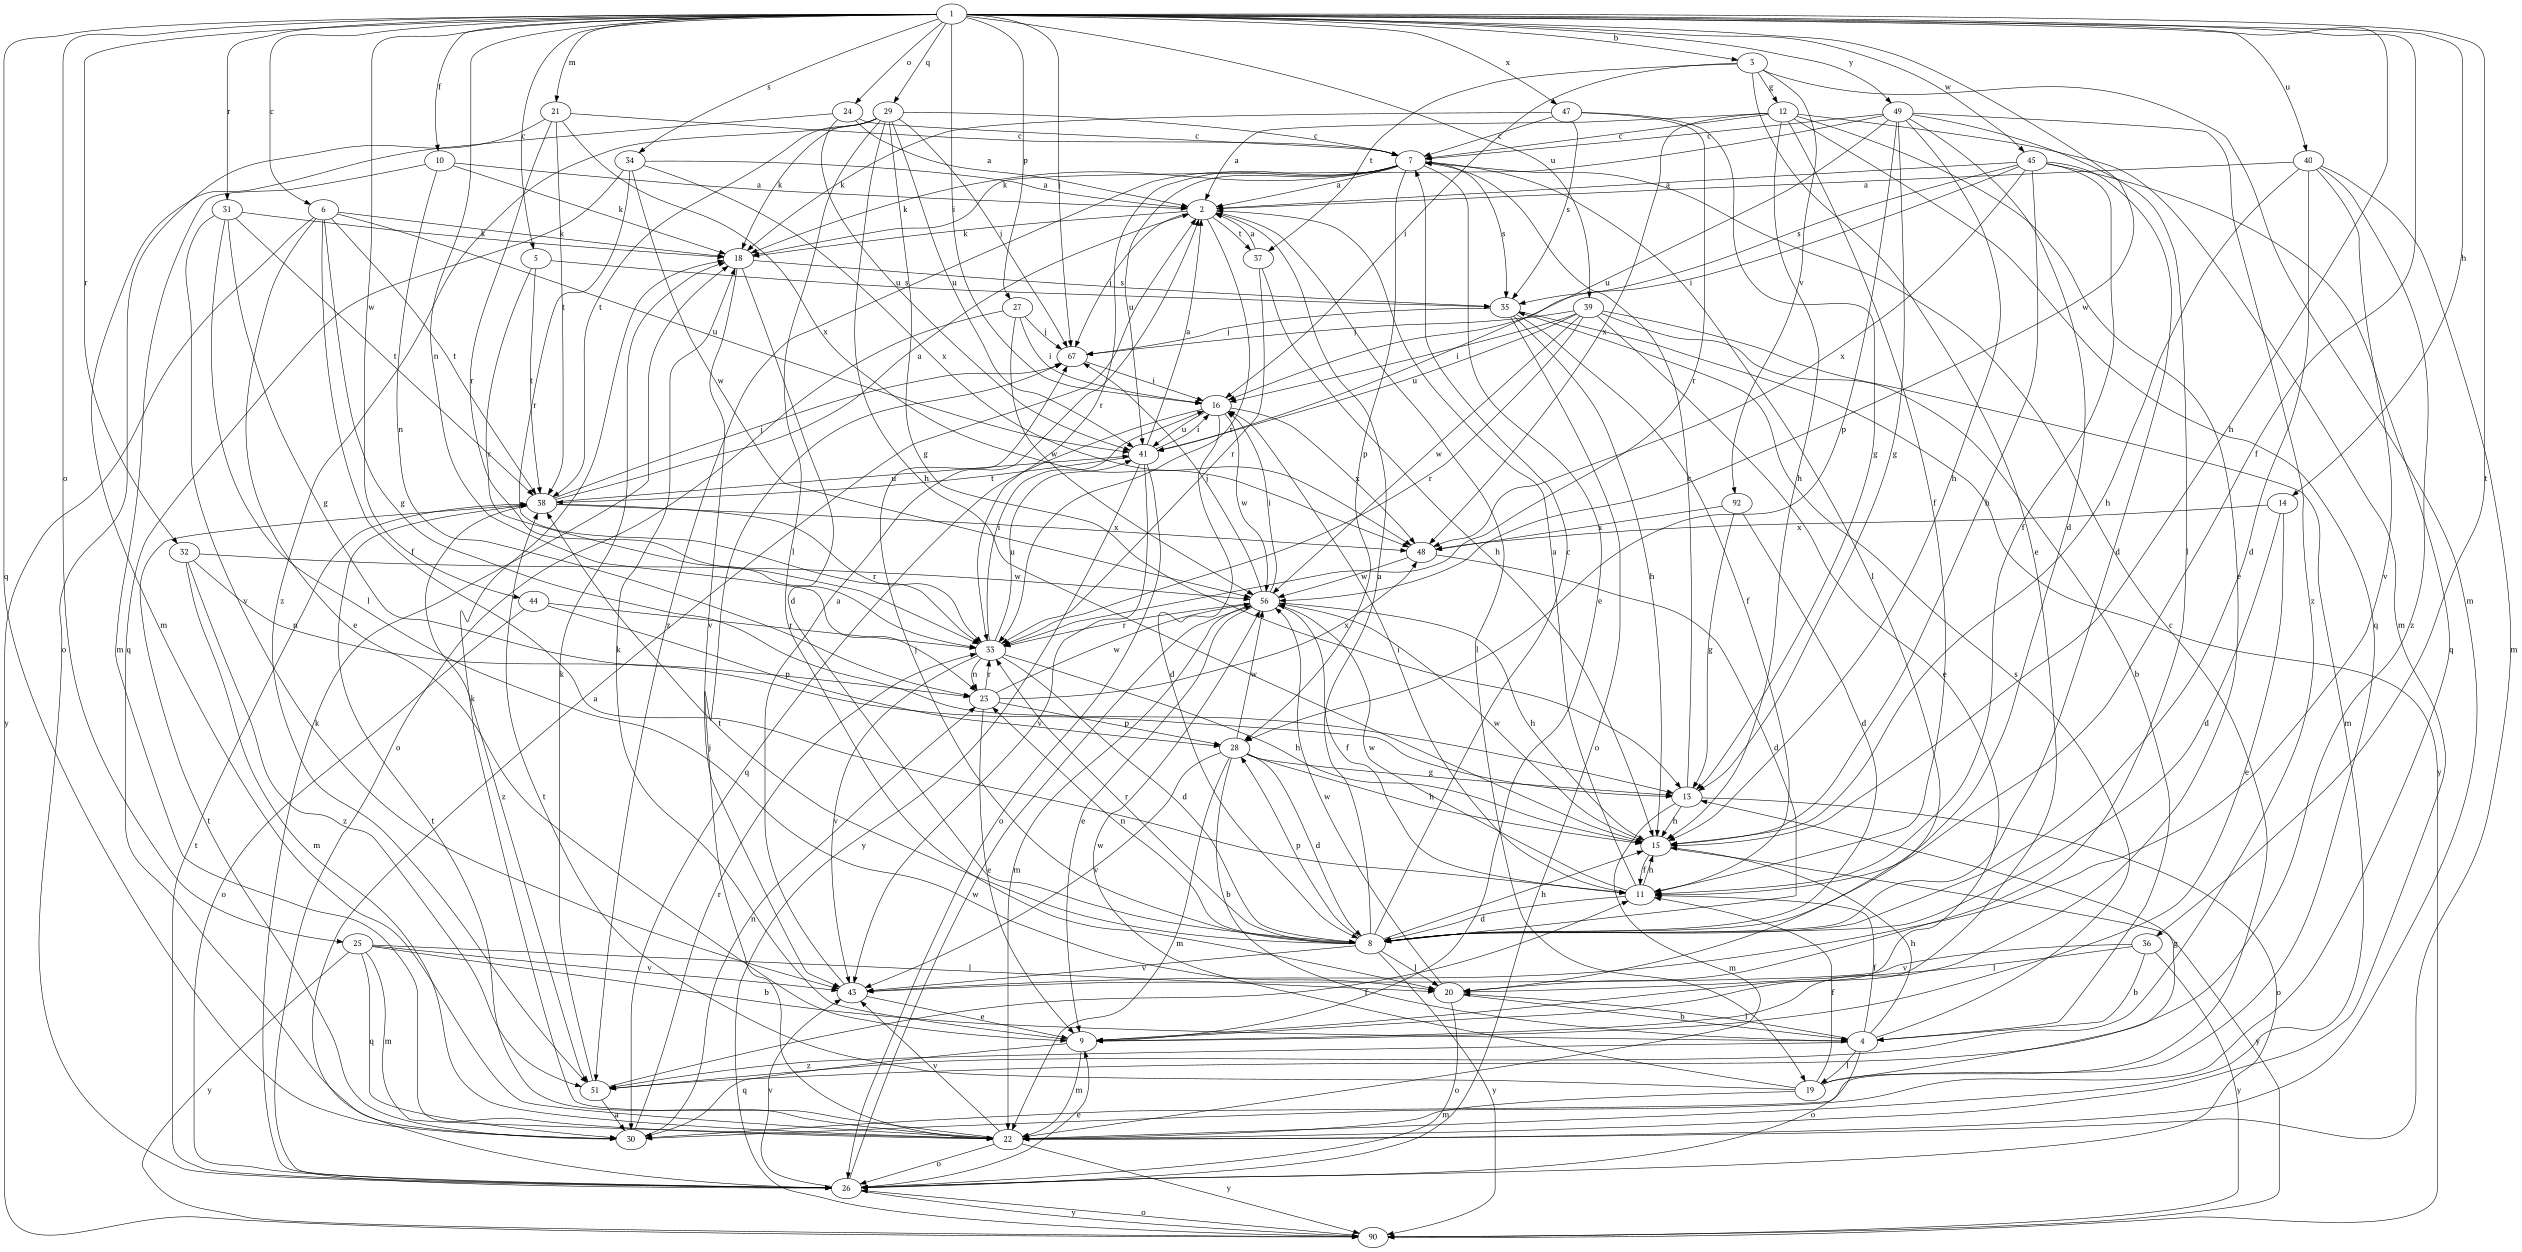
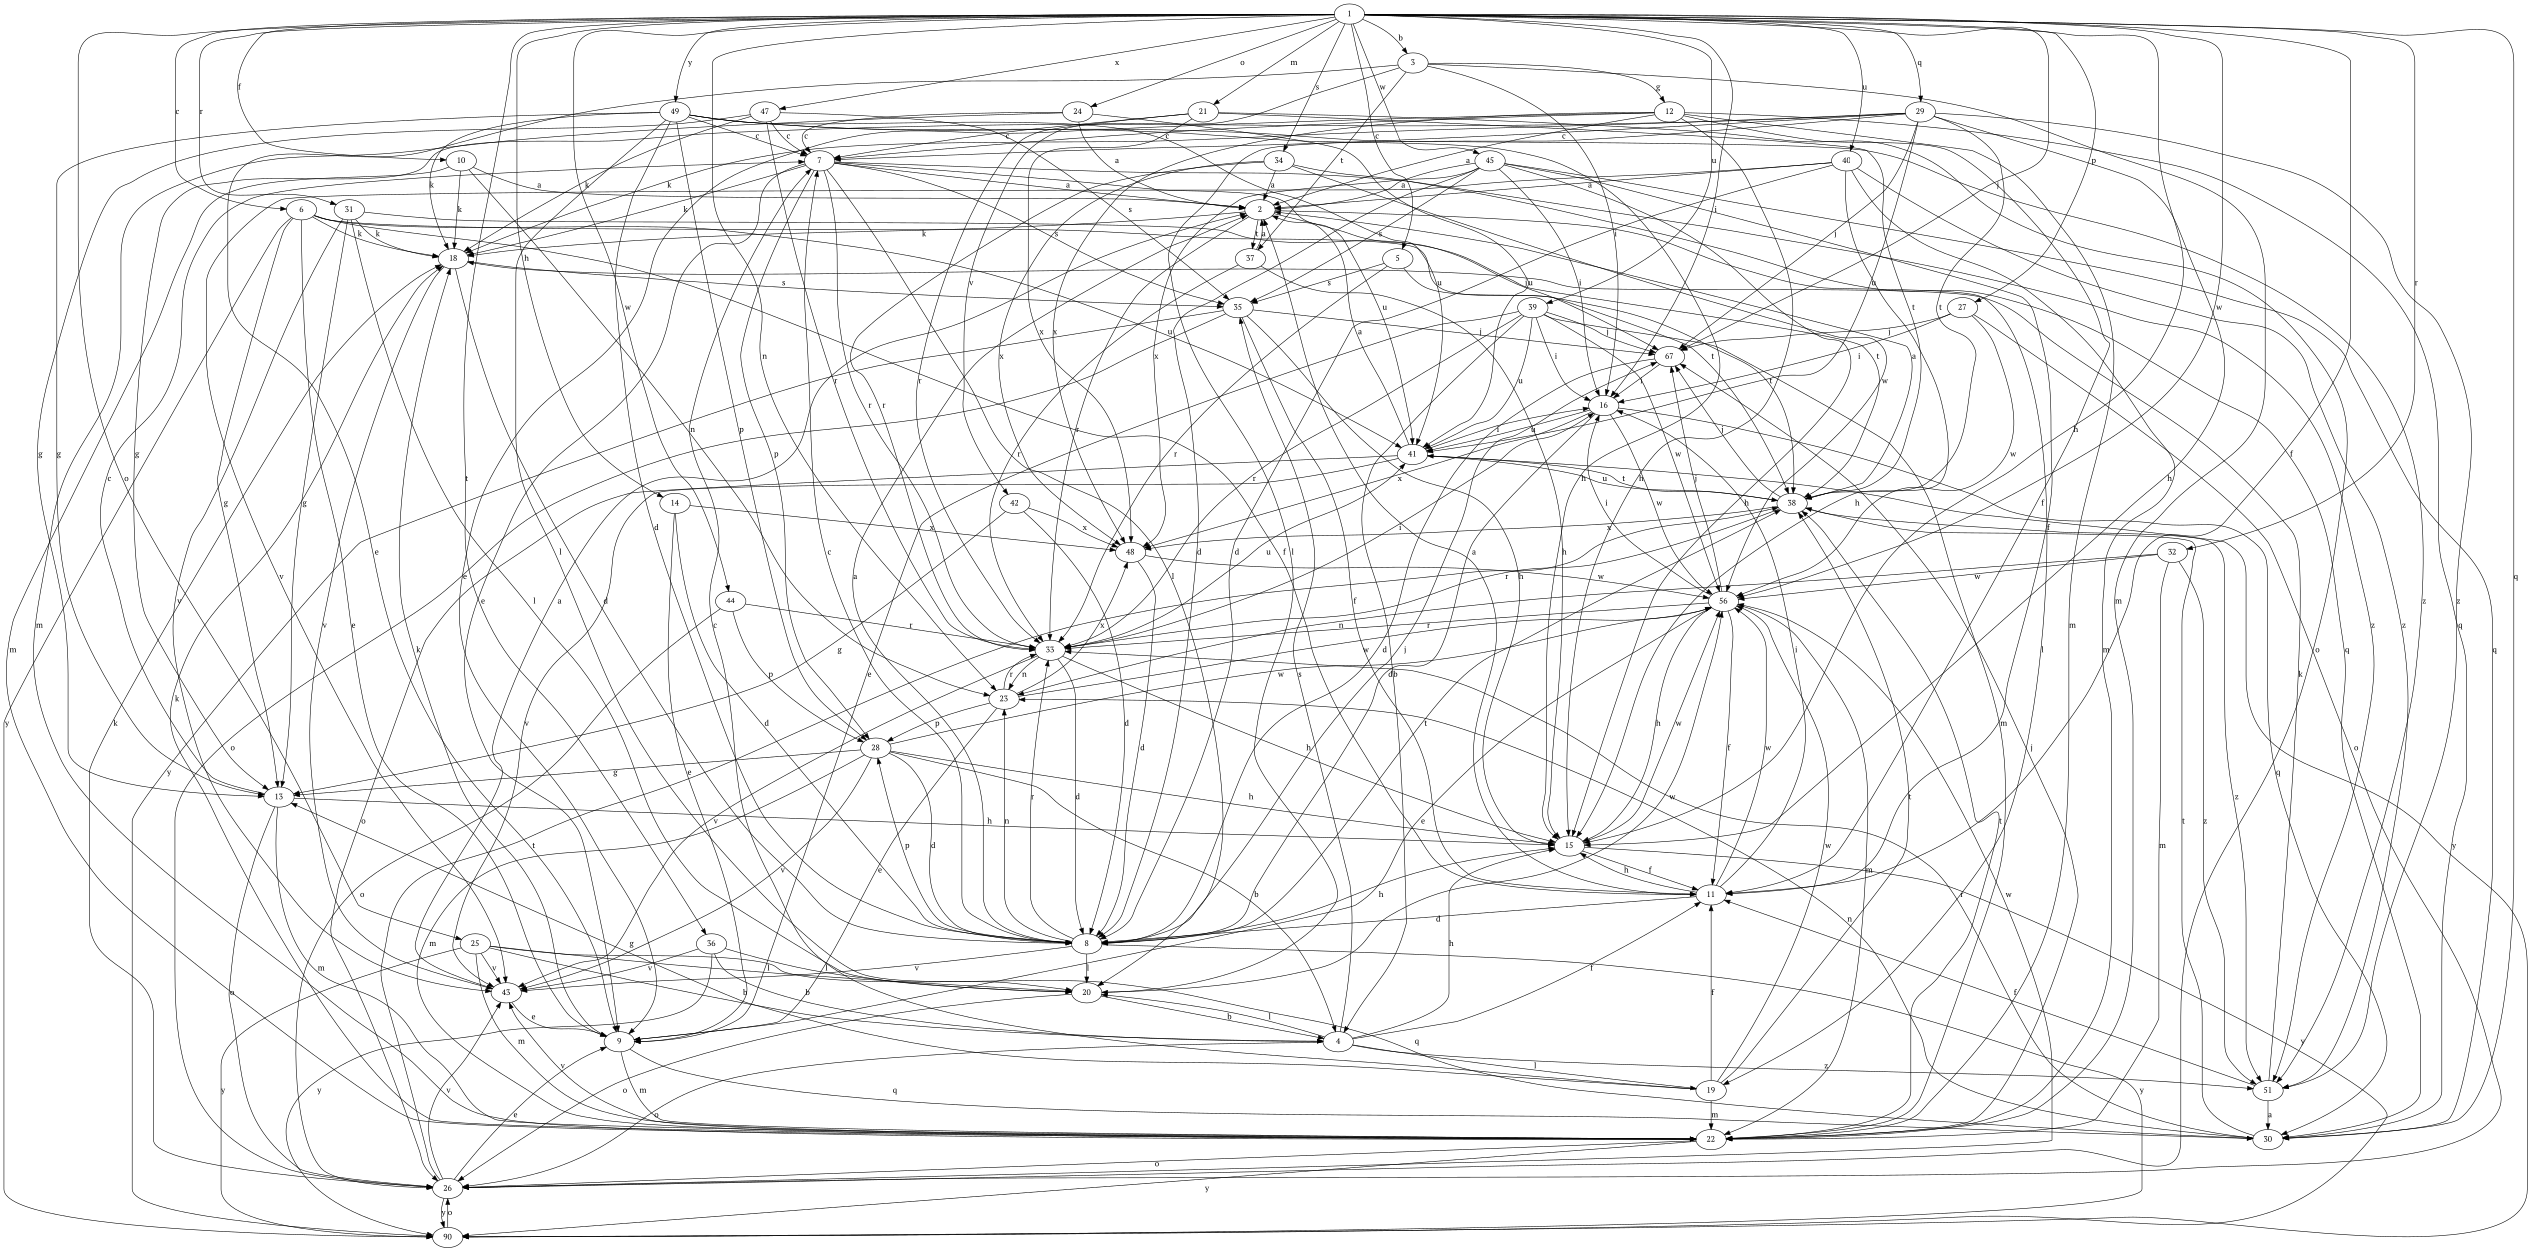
  strict digraph {
    fontname="PT Serif"
    node [fontname="PT Serif"]
    edge [fontname="PT Serif"]
    7
    2
    41
    20
    28
    18
    33
    9
    35
    51
    37
    19
    n13 [label=67]
    43
    n15 [label=90]
    16
    26
    38
    n19 [label=56]
    4
    8
    15
    22
    13
    23
    30
    11
    48
    10
    12
    24
    34
    40
    45
    1
    3
    25
    36
    39
    5
    6
    21
    29
    47
    49
    14
    31
    27
    32
    44
-   42 [label=92]
+   42
    7 -> 2 [label=a]
    7 -> 41 [label=u]
    7 -> 20 [label=l]
    7 -> 28 [label=p]
    7 -> 18 [label=k]
    7 -> 33 [label=r]
    7 -> 9 [label=e]
    7 -> 35 [label=s]
    7 -> 51 [label=z]
    2 -> 18 [label=k]
    2 -> 33 [label=r]
    2 -> 37 [label=t]
    2 -> 19 [label=l]
    2 -> n13 [label=j]
    41 -> 2 [label=a]
    41 -> 43 [label=v]
    41 -> n15 [label=y]
    41 -> 16 [label=i]
    41 -> 26 [label=o]
    41 -> 38 [label=t]
    20 -> 26 [label=o]
    20 -> n19 [label=w]
    20 -> 4 [label=b]
    28 -> 43 [label=v]
    28 -> n19 [label=w]
    28 -> 4 [label=b]
    28 -> 8 [label=d]
    28 -> 15 [label=h]
    28 -> 22 [label=m]
    28 -> 13 [label=g]
    18 -> 35 [label=s]
    18 -> 43 [label=v]
    18 -> 8 [label=d]
    33 -> 41 [label=u]
    33 -> 43 [label=v]
    33 -> 16 [label=i]
    33 -> 8 [label=d]
    33 -> 15 [label=h]
    33 -> 23 [label=n]
    9 -> 18 [label=k]
    9 -> 22 [label=m]
    9 -> 30 [label=q]
    35 -> n13 [label=j]
    35 -> n15 [label=y]
    35 -> 26 [label=o]
    35 -> 15 [label=h]
    35 -> 11 [label=f]
    51 -> 18 [label=k]
    51 -> 30 [label=a]
    51 -> 11 [label=f]
    37 -> 2 [label=a]
    37 -> 33 [label=r]
    37 -> 15 [label=h]
    19 -> 7 [label=c]
    19 -> 38 [label=t]
    19 -> n19 [label=w]
    19 -> 22 [label=m]
    19 -> 13 [label=g]
    19 -> 11 [label=f]
    n13 -> 16 [label=i]
+   n13 -> 8 [label=d]
    43 -> 2 [label=a]
    43 -> 9 [label=e]
    n15 -> 26 [label=o]
    16 -> 41 [label=u]
    16 -> n19 [label=w]
    16 -> 8 [label=d]
    16 -> 30 [label=q]
    16 -> 48 [label=x]
-   26 -> 2 [label=a]
    26 -> 18 [label=k]
    26 -> 9 [label=e]
    26 -> 43 [label=v]
    26 -> n15 [label=y]
    26 -> 38 [label=t]
    26 -> n19 [label=w]
    38 -> 2 [label=a]
    38 -> 41 [label=u]
    38 -> 33 [label=r]
    38 -> 51 [label=z]
    38 -> n13 [label=j]
    38 -> 48 [label=x]
    n19 -> 33 [label=r]
    n19 -> 9 [label=e]
    n19 -> n13 [label=j]
    n19 -> 16 [label=i]
    n19 -> 15 [label=h]
    n19 -> 22 [label=m]
    n19 -> 11 [label=f]
    4 -> 20 [label=l]
    4 -> 35 [label=s]
    4 -> 51 [label=z]
    4 -> 19 [label=l]
    4 -> 26 [label=o]
    4 -> 15 [label=h]
    4 -> 11 [label=f]
    8 -> 7 [label=c]
    8 -> 2 [label=a]
    8 -> 20 [label=l]
    8 -> 28 [label=p]
    8 -> 33 [label=r]
    8 -> n13 [label=j]
    8 -> 43 [label=v]
    8 -> n15 [label=y]
    8 -> 38 [label=t]
    8 -> 15 [label=h]
    8 -> 23 [label=n]
    15 -> n15 [label=y]
    15 -> n19 [label=w]
    15 -> 11 [label=f]
    22 -> 18 [label=k]
    22 -> n13 [label=j]
    22 -> 43 [label=v]
    22 -> n15 [label=y]
    22 -> 26 [label=o]
    22 -> 38 [label=t]
    13 -> 7 [label=c]
    13 -> 26 [label=o]
    13 -> 15 [label=h]
    13 -> 22 [label=m]
    23 -> 28 [label=p]
    23 -> 33 [label=r]
    23 -> 9 [label=e]
    23 -> n19 [label=w]
    23 -> 48 [label=x]
    30 -> 33 [label=r]
    30 -> 38 [label=t]
    30 -> 23 [label=n]
    11 -> 2 [label=a]
    11 -> 16 [label=i]
    11 -> n19 [label=w]
    11 -> 8 [label=d]
    11 -> 15 [label=h]
    48 -> n19 [label=w]
    48 -> 8 [label=d]
    10 -> 2 [label=a]
    10 -> 18 [label=k]
    10 -> 22 [label=m]
    10 -> 23 [label=n]
    12 -> 7 [label=c]
    12 -> 2 [label=a]
    12 -> 9 [label=e]
    12 -> 15 [label=h]
    12 -> 22 [label=m]
    12 -> 30 [label=q]
    12 -> 11 [label=f]
    12 -> 48 [label=x]
    24 -> 7 [label=c]
    24 -> 2 [label=a]
    24 -> 41 [label=u]
    24 -> 22 [label=m]
    34 -> 2 [label=a]
    34 -> 33 [label=r]
    34 -> n19 [label=w]
    34 -> 30 [label=q]
    34 -> 48 [label=x]
    40 -> 2 [label=a]
    40 -> 51 [label=z]
    40 -> 43 [label=v]
    40 -> 8 [label=d]
    40 -> 15 [label=h]
    40 -> 22 [label=m]
    45 -> 2 [label=a]
    45 -> 35 [label=s]
    45 -> 16 [label=i]
    45 -> 8 [label=d]
    45 -> 15 [label=h]
    45 -> 30 [label=q]
    45 -> 11 [label=f]
    45 -> 48 [label=x]
    1 -> n13 [label=j]
    1 -> 16 [label=i]
    1 -> n19 [label=w]
    1 -> 15 [label=h]
    1 -> 23 [label=n]
    1 -> 30 [label=q]
    1 -> 11 [label=f]
    1 -> 10 [label=f]
    1 -> 24 [label=o]
    1 -> 34 [label=s]
    1 -> 40 [label=u]
    1 -> 45 [label=w]
    1 -> 3 [label=b]
    1 -> 25 [label=o]
    1 -> 36 [label=t]
    1 -> 39 [label=u]
    1 -> 5 [label=c]
    1 -> 6 [label=c]
    1 -> 21 [label=m]
    1 -> 29 [label=q]
    1 -> 47 [label=x]
    1 -> 49 [label=y]
    1 -> 14 [label=h]
    1 -> 31 [label=r]
    1 -> 27 [label=p]
    1 -> 32 [label=r]
    1 -> 44 [label=w]
    3 -> 9 [label=e]
    3 -> 37 [label=t]
    3 -> 16 [label=i]
    3 -> 22 [label=m]
    3 -> 12 [label=g]
    3 -> 42 [label=v]
    25 -> 20 [label=l]
    25 -> 43 [label=v]
    25 -> n15 [label=y]
    25 -> 4 [label=b]
    25 -> 22 [label=m]
    25 -> 30 [label=q]
    36 -> 20 [label=l]
    36 -> 43 [label=v]
    36 -> n15 [label=y]
    36 -> 4 [label=b]
    39 -> 41 [label=u]
    39 -> 33 [label=r]
    39 -> 9 [label=e]
    39 -> n13 [label=j]
    39 -> 16 [label=i]
    39 -> n19 [label=w]
    39 -> 4 [label=b]
    39 -> 22 [label=m]
    5 -> 33 [label=r]
    5 -> 35 [label=s]
    5 -> 38 [label=t]
    6 -> 41 [label=u]
    6 -> 18 [label=k]
    6 -> 9 [label=e]
    6 -> n15 [label=y]
    6 -> 38 [label=t]
    6 -> 13 [label=g]
    6 -> 11 [label=f]
    21 -> 7 [label=c]
    21 -> 33 [label=r]
    21 -> 26 [label=o]
    21 -> 38 [label=t]
    21 -> 48 [label=x]
    29 -> 7 [label=c]
    29 -> 41 [label=u]
    29 -> 20 [label=l]
    29 -> 18 [label=k]
    29 -> 51 [label=z]
    29 -> n13 [label=j]
    29 -> 38 [label=t]
    29 -> 15 [label=h]
    29 -> 13 [label=g]
    47 -> 7 [label=c]
    47 -> 18 [label=k]
    47 -> 33 [label=r]
    47 -> 35 [label=s]
    47 -> 13 [label=g]
    49 -> 7 [label=c]
    49 -> 41 [label=u]
    49 -> 20 [label=l]
    49 -> 28 [label=p]
    49 -> 18 [label=k]
    49 -> 51 [label=z]
    49 -> 8 [label=d]
    49 -> 15 [label=h]
    49 -> 13 [label=g]
    14 -> 9 [label=e]
    14 -> 8 [label=d]
    14 -> 48 [label=x]
    31 -> 20 [label=l]
    31 -> 18 [label=k]
    31 -> 43 [label=v]
    31 -> 38 [label=t]
    31 -> 13 [label=g]
    27 -> n13 [label=j]
    27 -> 16 [label=i]
    27 -> 26 [label=o]
    27 -> n19 [label=w]
    32 -> 51 [label=z]
    32 -> n19 [label=w]
    32 -> 22 [label=m]
    32 -> 23 [label=n]
    44 -> 28 [label=p]
    44 -> 33 [label=r]
    44 -> 26 [label=o]
    42 -> 8 [label=d]
    42 -> 13 [label=g]
    42 -> 48 [label=x]
  }
